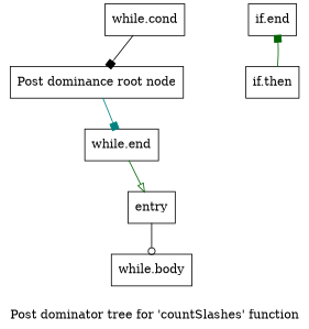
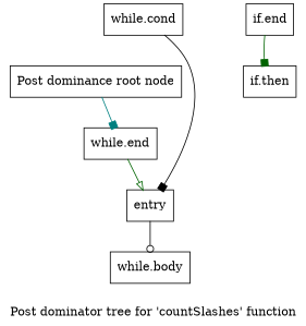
  digraph {
    label="Post dominator tree for 'countSlashes' function"
    node [shape=record]
    edge [arrowhead=box color=darkgreen]
    n1 [label="{Post dominance root node}"]
    n2 [label="{while.end}"]
    n3 [label="{entry}"]
    n4 [label="{while.cond}"]
    n5 [label="{while.body}"]
    n6 [label="{if.end}"]
    n7 [label="{if.then}"]
    n1 -> n2 [color=teal]
    n2 -> n3 [arrowhead=onormal]
    n3 -> n5 [arrowhead=odot color=black]
-   n4 -> n1 [color=black]
-   n7 -> n6
+   n4 -> n3 [color=black]
+   n6 -> n7
  }
